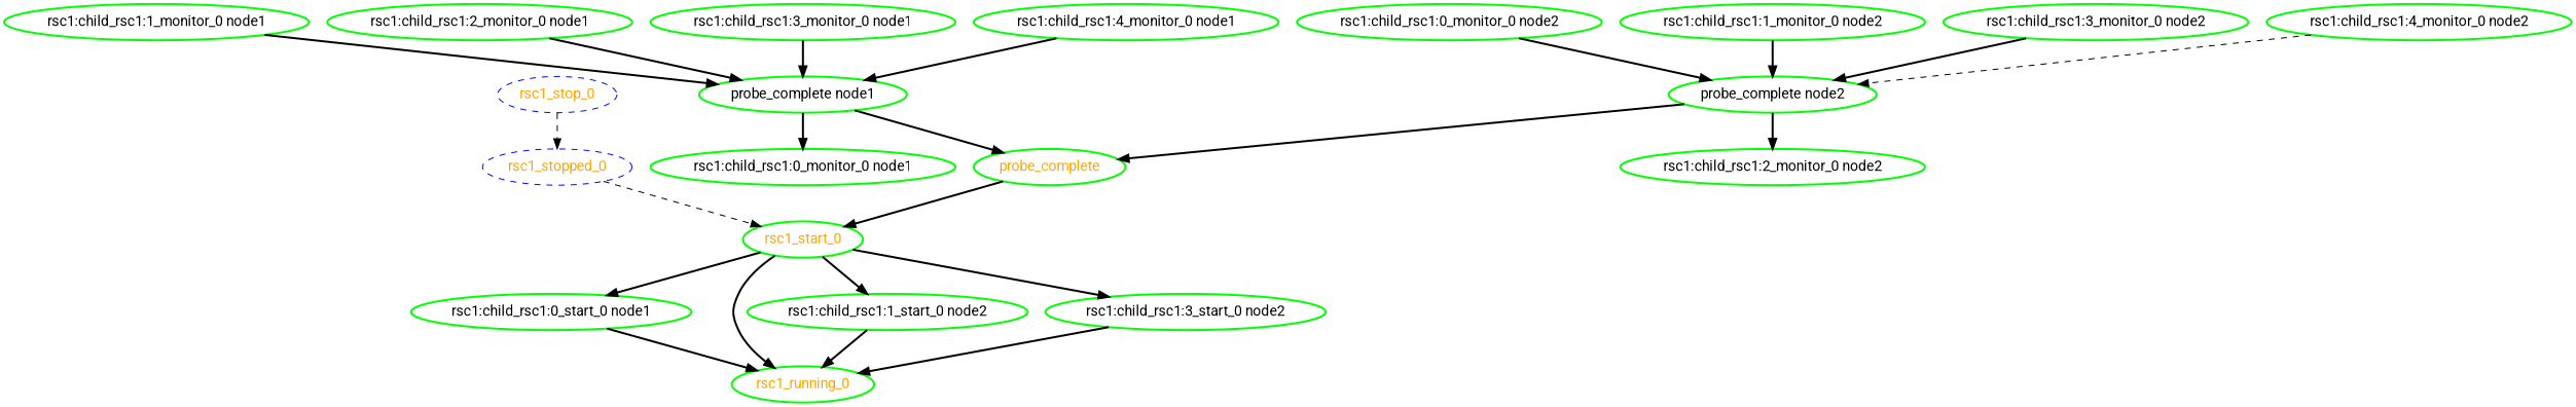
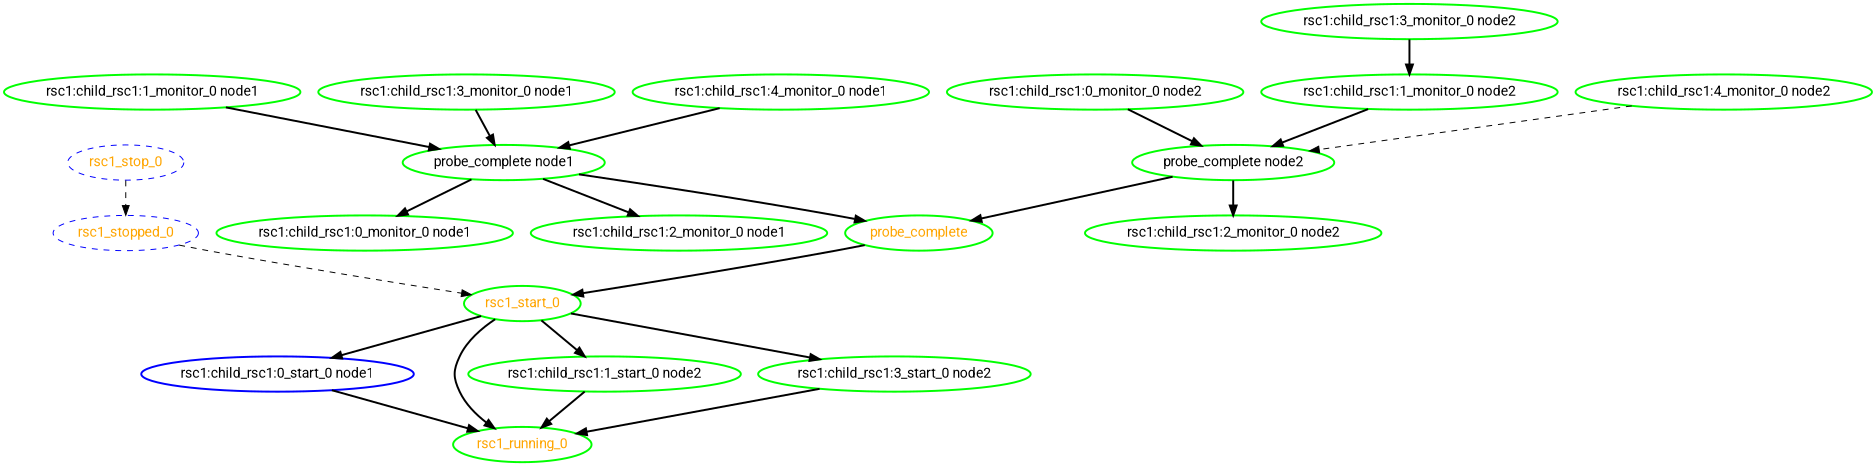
  digraph {
    fontname=Roboto
    node [color=green fontcolor=black fontname=Roboto style=bold]
    edge [fontname=Roboto style=bold]
    probe_complete [fontcolor=orange]
    rsc1_start_0 [fontcolor=orange]
-   "rsc1:child_rsc1:0_start_0 node1"
+   "rsc1:child_rsc1:0_start_0 node1" [color=blue]
    rsc1_running_0 [fontcolor=orange]
    "rsc1:child_rsc1:1_start_0 node2"
    "rsc1:child_rsc1:3_start_0 node2"
    "probe_complete node1"
    "rsc1:child_rsc1:0_monitor_0 node1"
    "rsc1:child_rsc1:1_monitor_0 node1"
    "rsc1:child_rsc1:2_monitor_0 node1"
    "rsc1:child_rsc1:3_monitor_0 node1"
    "rsc1:child_rsc1:4_monitor_0 node1"
    "probe_complete node2"
    "rsc1:child_rsc1:2_monitor_0 node2"
    "rsc1:child_rsc1:0_monitor_0 node2"
    "rsc1:child_rsc1:1_monitor_0 node2"
    "rsc1:child_rsc1:3_monitor_0 node2"
    "rsc1:child_rsc1:4_monitor_0 node2"
    rsc1_stop_0 [color=blue fontcolor=orange style=dashed]
    rsc1_stopped_0 [color=blue fontcolor=orange style=dashed]
    probe_complete -> rsc1_start_0
    rsc1_start_0 -> "rsc1:child_rsc1:0_start_0 node1"
    rsc1_start_0 -> rsc1_running_0
    rsc1_start_0 -> "rsc1:child_rsc1:1_start_0 node2"
    rsc1_start_0 -> "rsc1:child_rsc1:3_start_0 node2"
    "rsc1:child_rsc1:0_start_0 node1" -> rsc1_running_0
    "rsc1:child_rsc1:1_start_0 node2" -> rsc1_running_0
    "rsc1:child_rsc1:3_start_0 node2" -> rsc1_running_0
    "probe_complete node1" -> probe_complete
    "probe_complete node1" -> "rsc1:child_rsc1:0_monitor_0 node1"
    "rsc1:child_rsc1:1_monitor_0 node1" -> "probe_complete node1"
-   "rsc1:child_rsc1:2_monitor_0 node1" -> "probe_complete node1"
+   "probe_complete node1" -> "rsc1:child_rsc1:2_monitor_0 node1"
    "rsc1:child_rsc1:3_monitor_0 node1" -> "probe_complete node1"
    "rsc1:child_rsc1:4_monitor_0 node1" -> "probe_complete node1"
    "probe_complete node2" -> probe_complete
    "probe_complete node2" -> "rsc1:child_rsc1:2_monitor_0 node2"
    "rsc1:child_rsc1:0_monitor_0 node2" -> "probe_complete node2"
    "rsc1:child_rsc1:1_monitor_0 node2" -> "probe_complete node2"
-   "rsc1:child_rsc1:3_monitor_0 node2" -> "probe_complete node2"
+   "rsc1:child_rsc1:3_monitor_0 node2" -> "rsc1:child_rsc1:1_monitor_0 node2"
    "rsc1:child_rsc1:4_monitor_0 node2" -> "probe_complete node2" [style=dashed]
    rsc1_stop_0 -> rsc1_stopped_0 [style=dashed]
    rsc1_stopped_0 -> rsc1_start_0 [style=dashed]
  }
